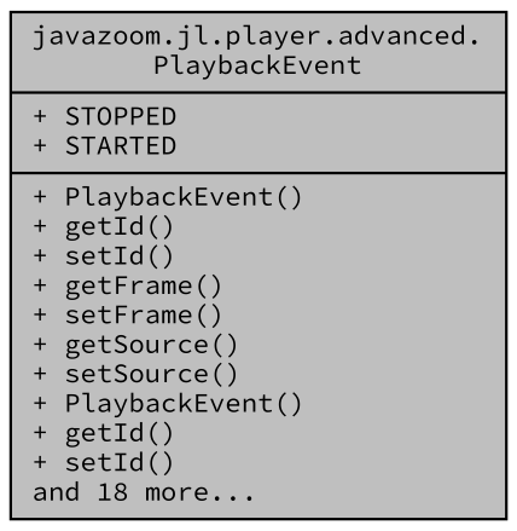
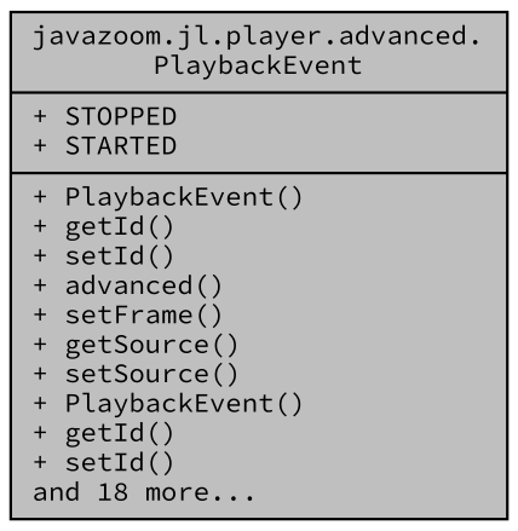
  digraph {
    fontname="Source Code Pro"
-   n1 [color=black fillcolor=grey75 fontcolor=black fontname="Source Code Pro" fontsize=10 height=0.2 label="{javazoom.jl.player.advanced.\lPlaybackEvent\n|+ STOPPED\l+ STARTED\l|+ PlaybackEvent()\l+ getId()\l+ setId()\l+ getFrame()\l+ setFrame()\l+ getSource()\l+ setSource()\l+ PlaybackEvent()\l+ getId()\l+ setId()\land 18 more...\l}" shape=record style=filled width=0.4]
+   n1 [color=black fillcolor=grey75 fontcolor=black fontname="Source Code Pro" fontsize=10 height=0.2 label="{javazoom.jl.player.advanced.\lPlaybackEvent\n|+ STOPPED\l+ STARTED\l|+ PlaybackEvent()\l+ getId()\l+ setId()\l+ advanced()\l+ setFrame()\l+ getSource()\l+ setSource()\l+ PlaybackEvent()\l+ getId()\l+ setId()\land 18 more...\l}" shape=record style=filled width=0.4]
  }
